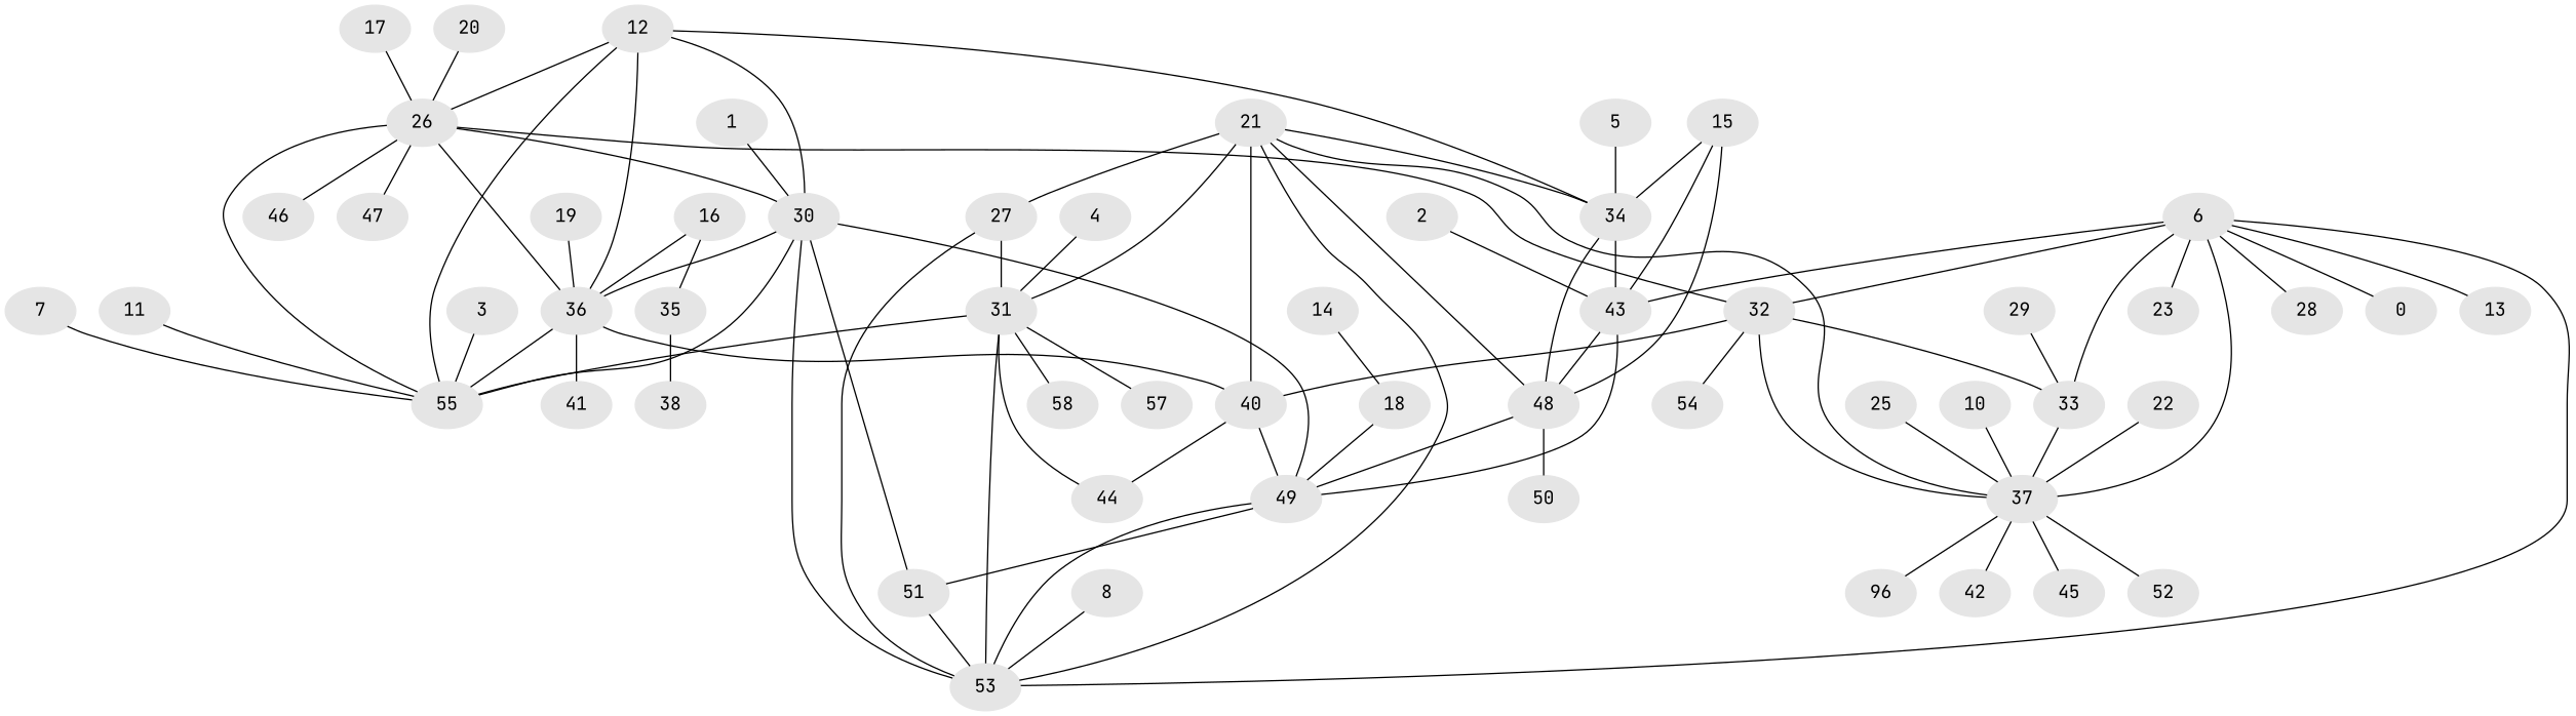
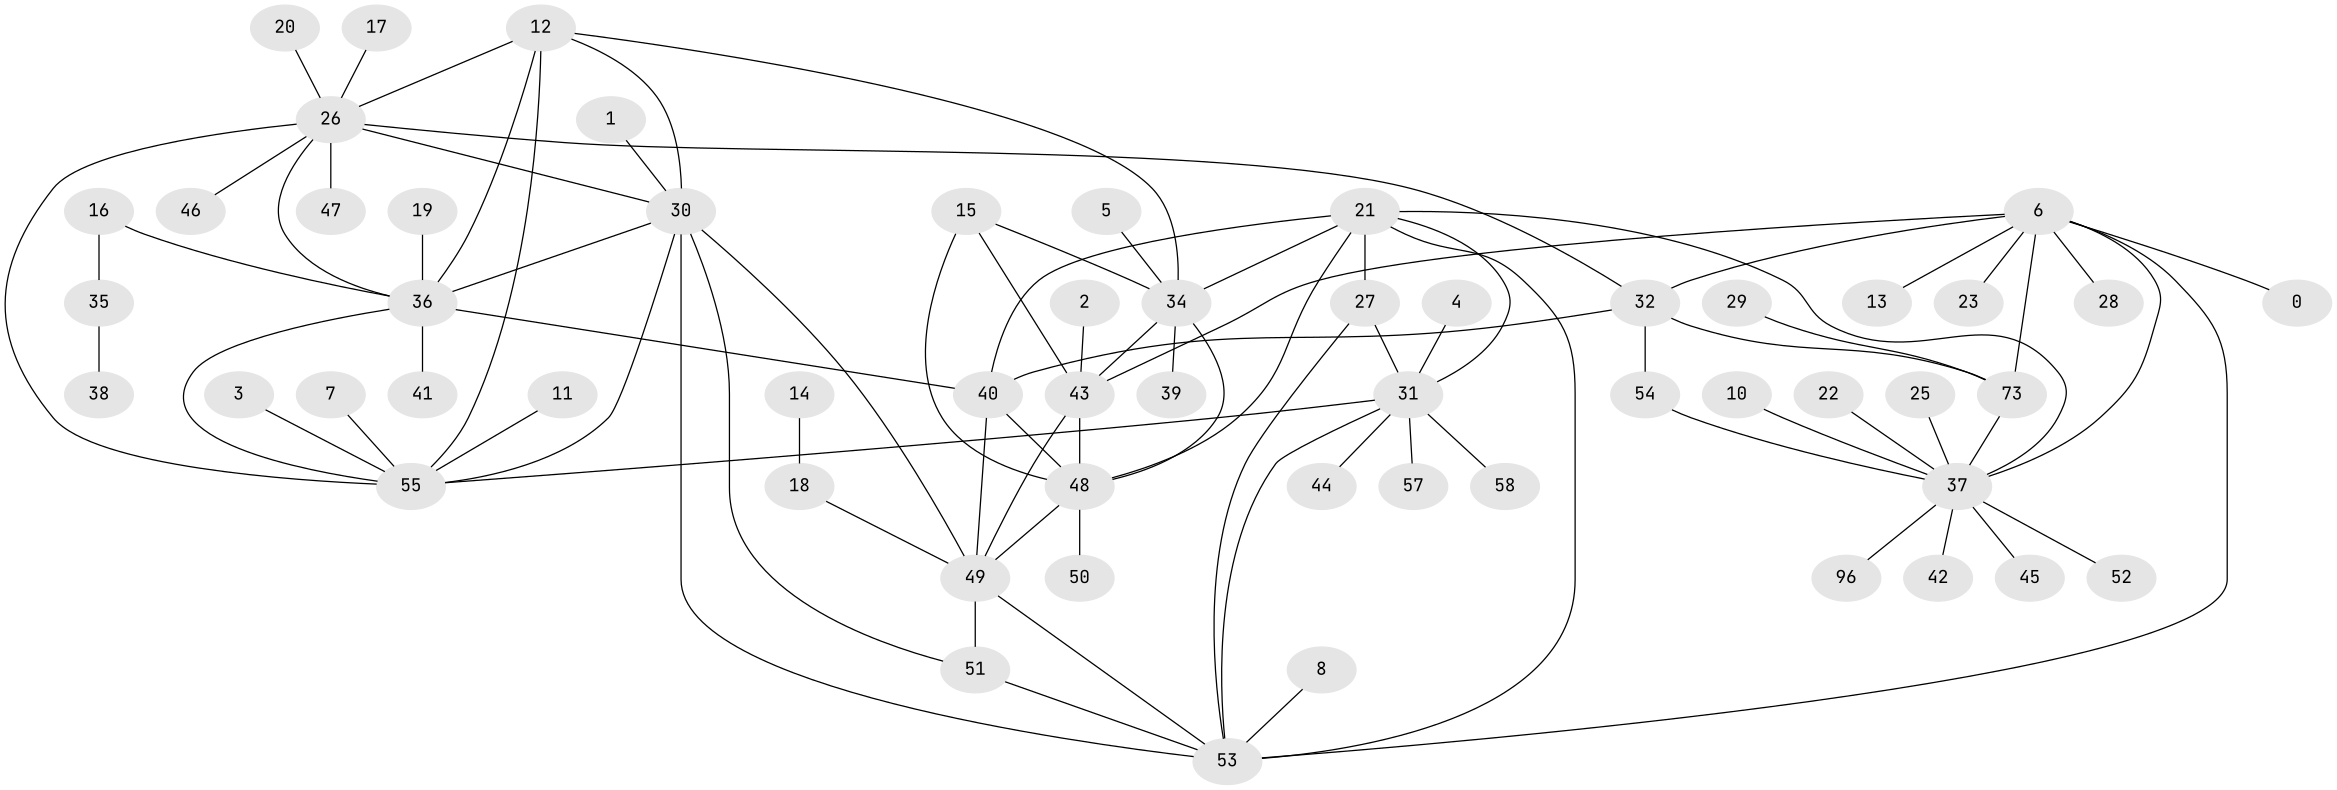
  graph {
    fontname="JetBrains Mono"
    node [color=gray90 fontname="JetBrains Mono" style=filled]
    edge [fontname="JetBrains Mono" weight=1.0]
    1
    30
    55
    53
    36
    49
    51
    2
    43
    48
    3
    4
    31
    44
    57
    58
    5
    34
+   39
    6
    n21 [label=0]
    13
    23
    28
    32
-   33
+   33 [label=73]
    37
    40
    54
    42
    45
    52
    n33 [label=96]
    7
    8
    10
    11
    12
    26
    46
    47
    41
    14
    18
    15
    50
    16
    35
    38
    17
    19
    20
    21
    27
    22
    25
    29
    1 -- 30
    30 -- 55
    30 -- 53
    30 -- 36
    30 -- 49
    30 -- 51 [weight=2.0]
    36 -- 55
    36 -- 40
    36 -- 41
    49 -- 53
    49 -- 51 [weight=2.0]
    51 -- 53 [weight=2.0]
    2 -- 43
    43 -- 49
    43 -- 48 [weight=2.0]
    48 -- 49
    48 -- 50
    3 -- 55
    4 -- 31
    31 -- 55
    31 -- 53 [weight=2.0]
    31 -- 44
    31 -- 57
    31 -- 58
    5 -- 34
    34 -- 43
    34 -- 48 [weight=2.0]
+   34 -- 39
    6 -- 53
    6 -- 43
    6 -- n21
    6 -- 13
    6 -- 23
    6 -- 28
    6 -- 32 [weight=2.0]
    6 -- 33 [weight=2.0]
    6 -- 37 [weight=2.0]
    32 -- 33
-   32 -- 37
+   54 -- 37
    32 -- 40
    32 -- 54
    33 -- 37
    37 -- 42
    37 -- 45
    37 -- 52
    37 -- n33
    40 -- 49
-   40 -- 44
+   40 -- 48
    7 -- 55
    8 -- 53
    10 -- 37
    11 -- 55
    12 -- 30
    12 -- 55
    12 -- 36
    12 -- 34
    12 -- 26
    26 -- 30
    26 -- 55
    26 -- 36
    26 -- 32
    26 -- 46
    26 -- 47
    14 -- 18
    18 -- 49
    15 -- 43
    15 -- 48 [weight=2.0]
    15 -- 34
    16 -- 36
    16 -- 35
    35 -- 38
    17 -- 26
    19 -- 36
    20 -- 26
    21 -- 53
    21 -- 48
    21 -- 31 [weight=2.0]
    21 -- 34
    21 -- 37
    21 -- 40 [weight=2.0]
    21 -- 27
    27 -- 53
    27 -- 31 [weight=2.0]
    22 -- 37
    25 -- 37
    29 -- 33
  }
